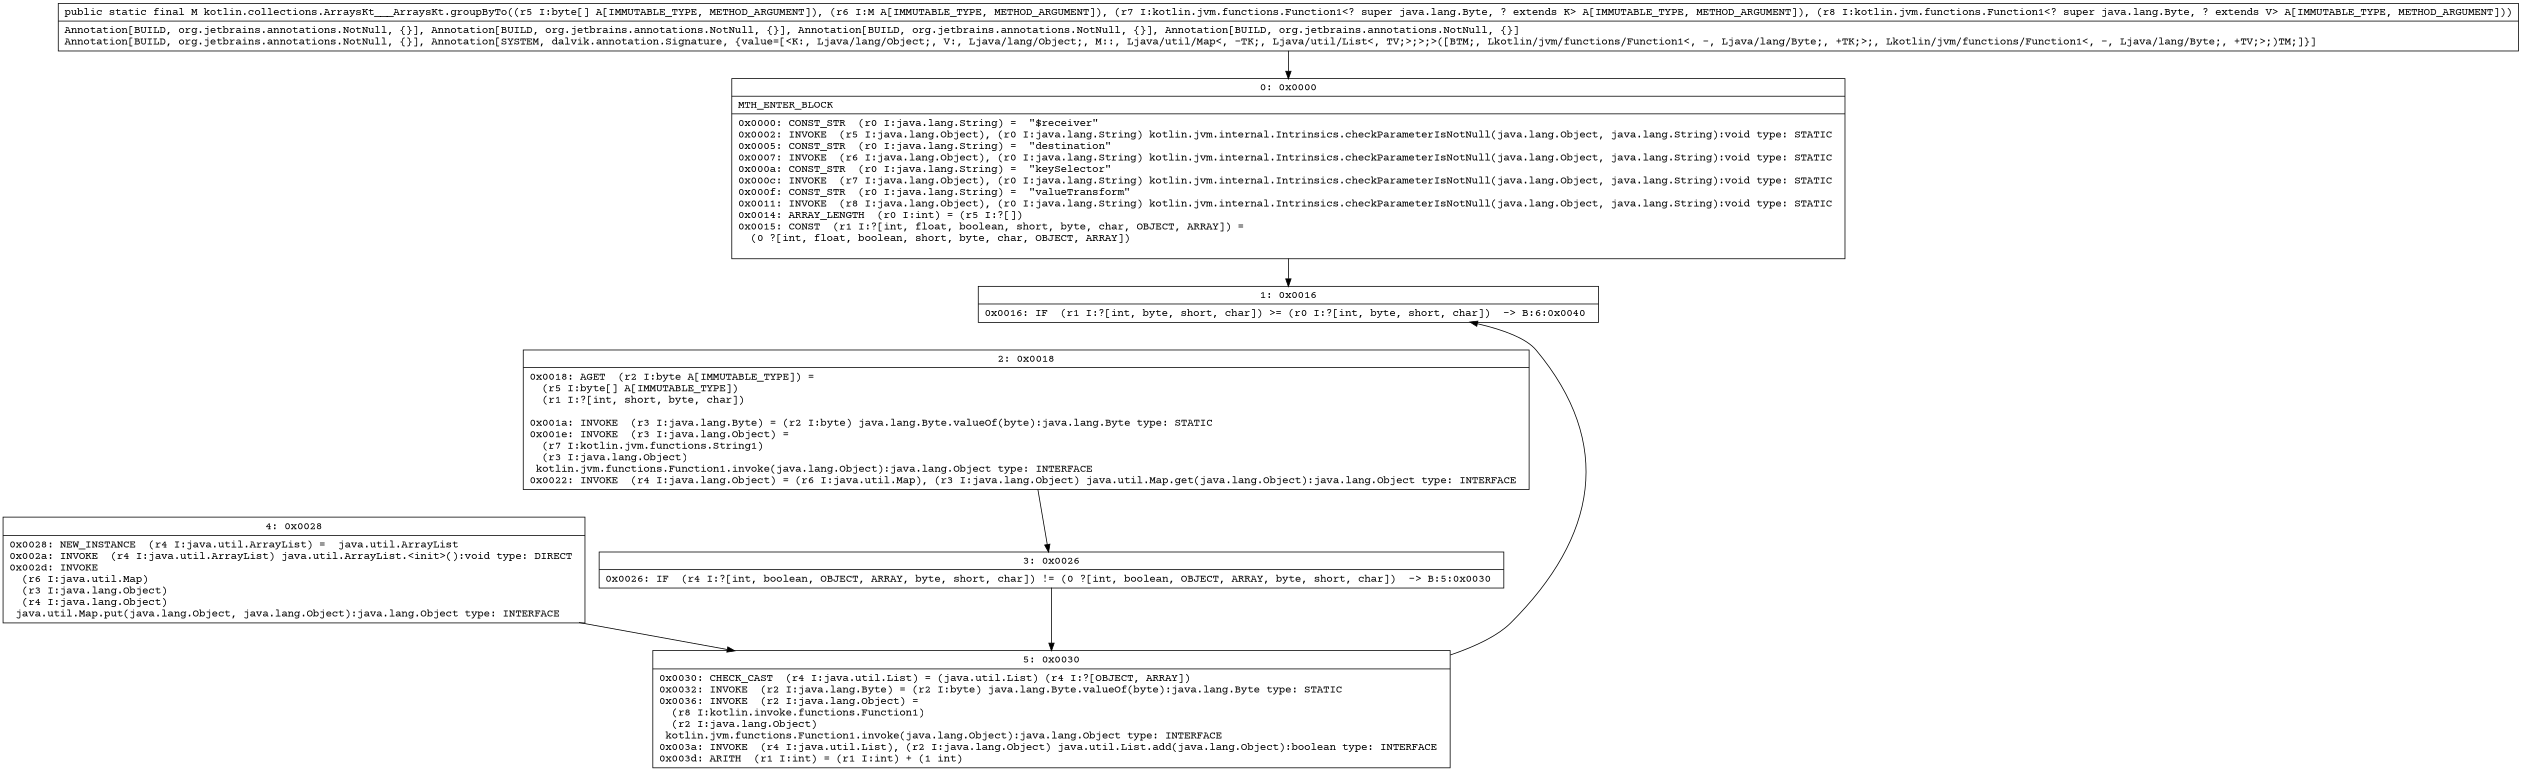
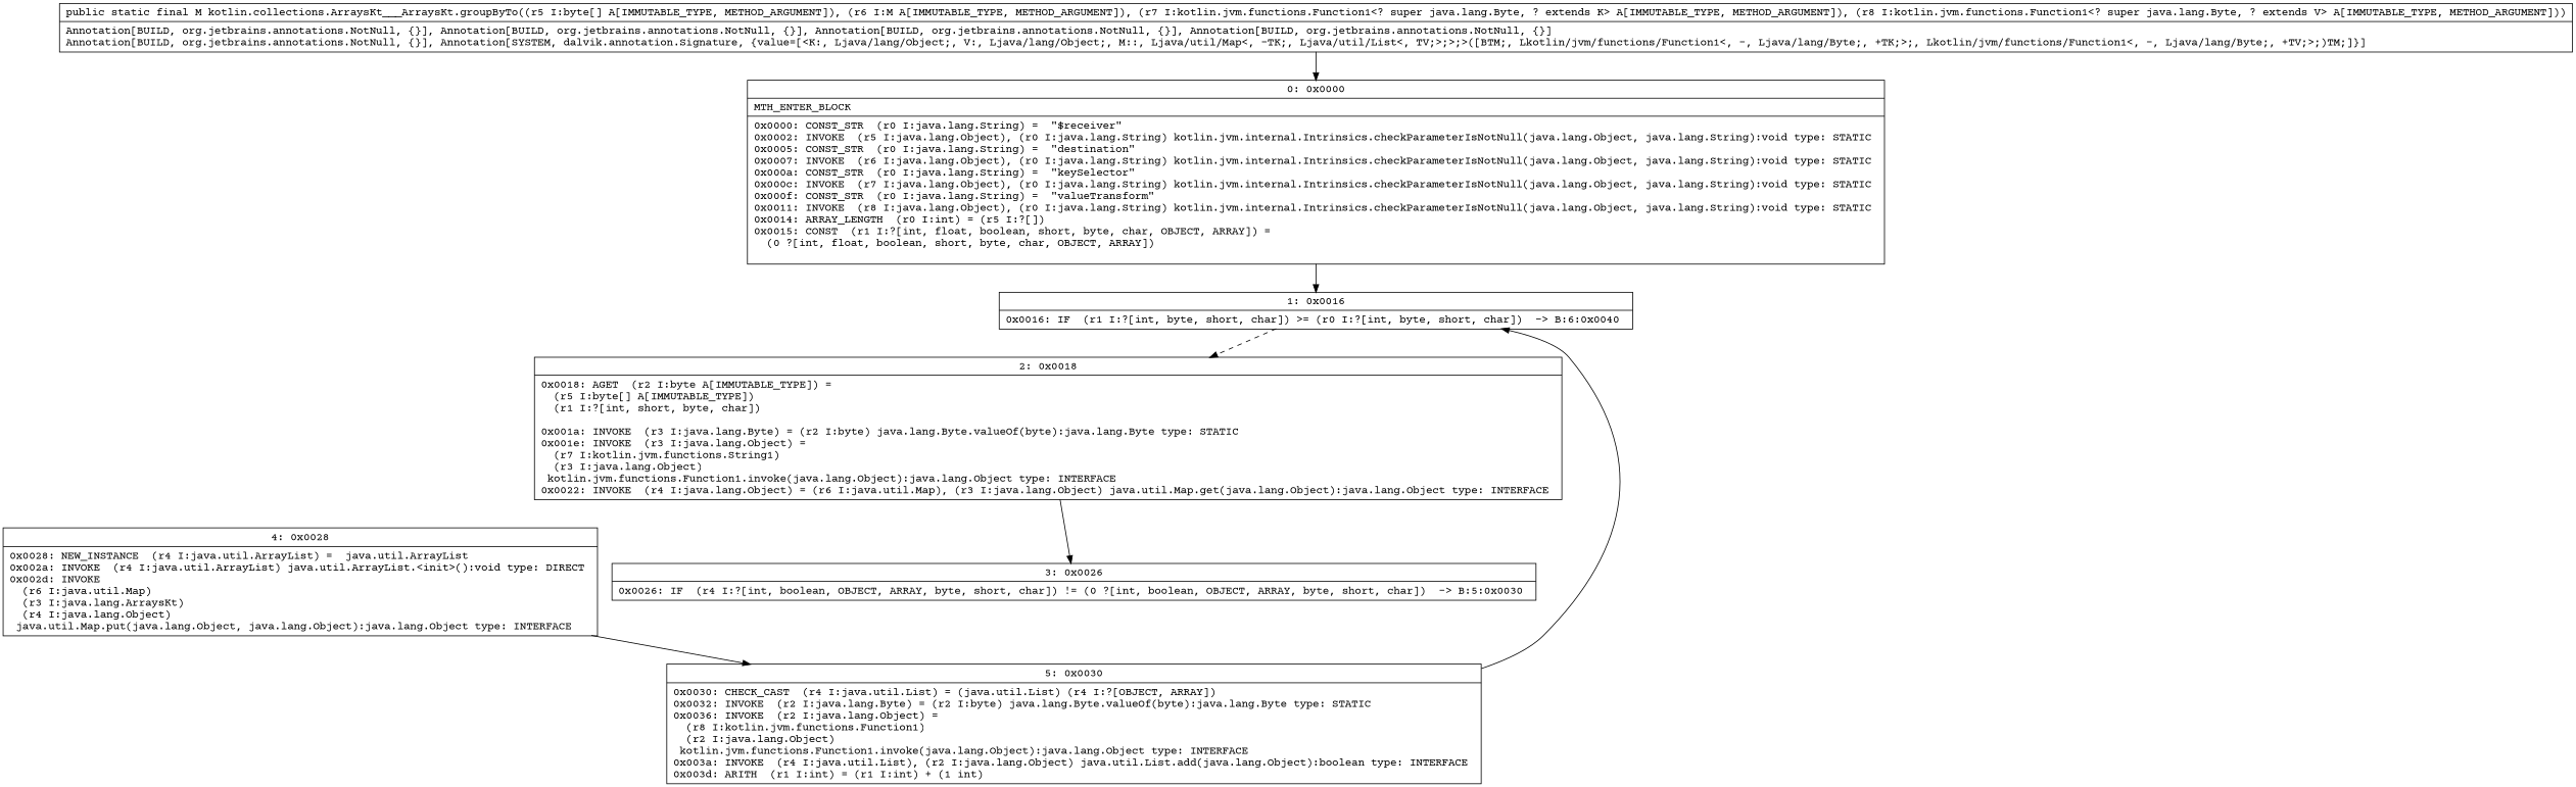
  digraph {
    fontname="Courier Prime"
    node [fontname="Courier Prime" shape=record]
    edge [fontname="Courier Prime"]
    n1 [label="{0\:\ 0x0000|MTH_ENTER_BLOCK\l|0x0000: CONST_STR  (r0 I:java.lang.String) =  \"$receiver\" \l0x0002: INVOKE  (r5 I:java.lang.Object), (r0 I:java.lang.String) kotlin.jvm.internal.Intrinsics.checkParameterIsNotNull(java.lang.Object, java.lang.String):void type: STATIC \l0x0005: CONST_STR  (r0 I:java.lang.String) =  \"destination\" \l0x0007: INVOKE  (r6 I:java.lang.Object), (r0 I:java.lang.String) kotlin.jvm.internal.Intrinsics.checkParameterIsNotNull(java.lang.Object, java.lang.String):void type: STATIC \l0x000a: CONST_STR  (r0 I:java.lang.String) =  \"keySelector\" \l0x000c: INVOKE  (r7 I:java.lang.Object), (r0 I:java.lang.String) kotlin.jvm.internal.Intrinsics.checkParameterIsNotNull(java.lang.Object, java.lang.String):void type: STATIC \l0x000f: CONST_STR  (r0 I:java.lang.String) =  \"valueTransform\" \l0x0011: INVOKE  (r8 I:java.lang.Object), (r0 I:java.lang.String) kotlin.jvm.internal.Intrinsics.checkParameterIsNotNull(java.lang.Object, java.lang.String):void type: STATIC \l0x0014: ARRAY_LENGTH  (r0 I:int) = (r5 I:?[]) \l0x0015: CONST  (r1 I:?[int, float, boolean, short, byte, char, OBJECT, ARRAY]) = \l  (0 ?[int, float, boolean, short, byte, char, OBJECT, ARRAY])\l \l}"]
    n2 [label="{1\:\ 0x0016|0x0016: IF  (r1 I:?[int, byte, short, char]) \>= (r0 I:?[int, byte, short, char])  \-\> B:6:0x0040 \l}"]
    n3 [label="{2\:\ 0x0018|0x0018: AGET  (r2 I:byte A[IMMUTABLE_TYPE]) = \l  (r5 I:byte[] A[IMMUTABLE_TYPE])\l  (r1 I:?[int, short, byte, char])\l \l0x001a: INVOKE  (r3 I:java.lang.Byte) = (r2 I:byte) java.lang.Byte.valueOf(byte):java.lang.Byte type: STATIC \l0x001e: INVOKE  (r3 I:java.lang.Object) = \l  (r7 I:kotlin.jvm.functions.String1)\l  (r3 I:java.lang.Object)\l kotlin.jvm.functions.Function1.invoke(java.lang.Object):java.lang.Object type: INTERFACE \l0x0022: INVOKE  (r4 I:java.lang.Object) = (r6 I:java.util.Map), (r3 I:java.lang.Object) java.util.Map.get(java.lang.Object):java.lang.Object type: INTERFACE \l}"]
    n4 [label="{3\:\ 0x0026|0x0026: IF  (r4 I:?[int, boolean, OBJECT, ARRAY, byte, short, char]) != (0 ?[int, boolean, OBJECT, ARRAY, byte, short, char])  \-\> B:5:0x0030 \l}"]
-   n5 [label="{5\:\ 0x0030|0x0030: CHECK_CAST  (r4 I:java.util.List) = (java.util.List) (r4 I:?[OBJECT, ARRAY]) \l0x0032: INVOKE  (r2 I:java.lang.Byte) = (r2 I:byte) java.lang.Byte.valueOf(byte):java.lang.Byte type: STATIC \l0x0036: INVOKE  (r2 I:java.lang.Object) = \l  (r8 I:kotlin.invoke.functions.Function1)\l  (r2 I:java.lang.Object)\l kotlin.jvm.functions.Function1.invoke(java.lang.Object):java.lang.Object type: INTERFACE \l0x003a: INVOKE  (r4 I:java.util.List), (r2 I:java.lang.Object) java.util.List.add(java.lang.Object):boolean type: INTERFACE \l0x003d: ARITH  (r1 I:int) = (r1 I:int) + (1 int) \l}"]
-   n6 [label="{4\:\ 0x0028|0x0028: NEW_INSTANCE  (r4 I:java.util.ArrayList) =  java.util.ArrayList \l0x002a: INVOKE  (r4 I:java.util.ArrayList) java.util.ArrayList.\<init\>():void type: DIRECT \l0x002d: INVOKE  \l  (r6 I:java.util.Map)\l  (r3 I:java.lang.Object)\l  (r4 I:java.lang.Object)\l java.util.Map.put(java.lang.Object, java.lang.Object):java.lang.Object type: INTERFACE \l}"]
+   n5 [label="{5\:\ 0x0030|0x0030: CHECK_CAST  (r4 I:java.util.List) = (java.util.List) (r4 I:?[OBJECT, ARRAY]) \l0x0032: INVOKE  (r2 I:java.lang.Byte) = (r2 I:byte) java.lang.Byte.valueOf(byte):java.lang.Byte type: STATIC \l0x0036: INVOKE  (r2 I:java.lang.Object) = \l  (r8 I:kotlin.jvm.functions.Function1)\l  (r2 I:java.lang.Object)\l kotlin.jvm.functions.Function1.invoke(java.lang.Object):java.lang.Object type: INTERFACE \l0x003a: INVOKE  (r4 I:java.util.List), (r2 I:java.lang.Object) java.util.List.add(java.lang.Object):boolean type: INTERFACE \l0x003d: ARITH  (r1 I:int) = (r1 I:int) + (1 int) \l}"]
+   n6 [label="{4\:\ 0x0028|0x0028: NEW_INSTANCE  (r4 I:java.util.ArrayList) =  java.util.ArrayList \l0x002a: INVOKE  (r4 I:java.util.ArrayList) java.util.ArrayList.\<init\>():void type: DIRECT \l0x002d: INVOKE  \l  (r6 I:java.util.Map)\l  (r3 I:java.lang.ArraysKt)\l  (r4 I:java.lang.Object)\l java.util.Map.put(java.lang.Object, java.lang.Object):java.lang.Object type: INTERFACE \l}"]
    n7 [label="{public static final M kotlin.collections.ArraysKt___ArraysKt.groupByTo((r5 I:byte[] A[IMMUTABLE_TYPE, METHOD_ARGUMENT]), (r6 I:M A[IMMUTABLE_TYPE, METHOD_ARGUMENT]), (r7 I:kotlin.jvm.functions.Function1\<? super java.lang.Byte, ? extends K\> A[IMMUTABLE_TYPE, METHOD_ARGUMENT]), (r8 I:kotlin.jvm.functions.Function1\<? super java.lang.Byte, ? extends V\> A[IMMUTABLE_TYPE, METHOD_ARGUMENT]))  | Annotation[BUILD, org.jetbrains.annotations.NotNull, \{\}], Annotation[BUILD, org.jetbrains.annotations.NotNull, \{\}], Annotation[BUILD, org.jetbrains.annotations.NotNull, \{\}], Annotation[BUILD, org.jetbrains.annotations.NotNull, \{\}]\lAnnotation[BUILD, org.jetbrains.annotations.NotNull, \{\}], Annotation[SYSTEM, dalvik.annotation.Signature, \{value=[\<K:, Ljava\/lang\/Object;, V:, Ljava\/lang\/Object;, M::, Ljava\/util\/Map\<, \-TK;, Ljava\/util\/List\<, TV;\>;\>;\>([BTM;, Lkotlin\/jvm\/functions\/Function1\<, \-, Ljava\/lang\/Byte;, +TK;\>;, Lkotlin\/jvm\/functions\/Function1\<, \-, Ljava\/lang\/Byte;, +TV;\>;)TM;]\}]\l}"]
    n1 -> n2
+   n2 -> n3 [style=dashed]
    n3 -> n4
-   n4 -> n5
    n5 -> n2
    n6 -> n5
    n7 -> n1
  }
